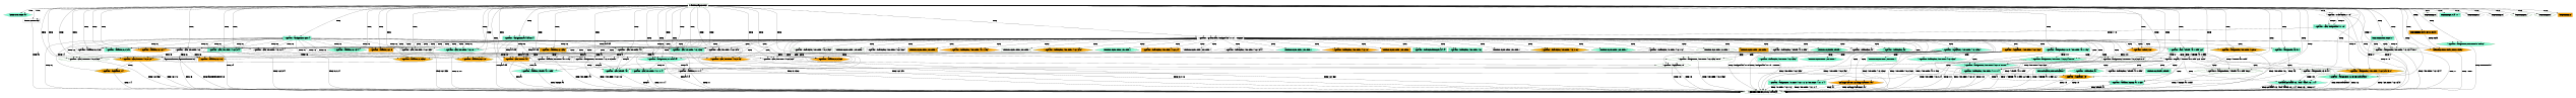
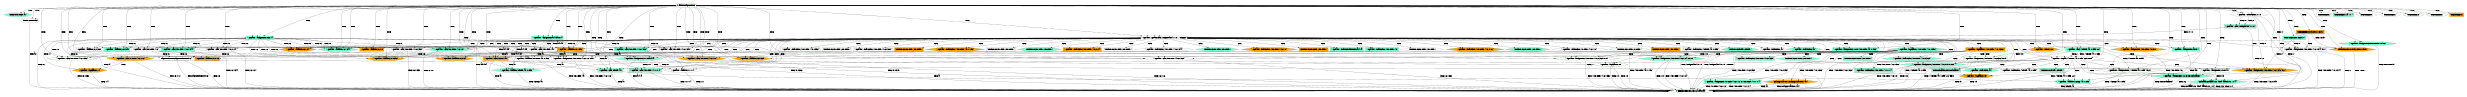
  digraph {
    node [color=gray40 fillcolor=white shape=box style=filled]
    n1 [color=darkgreen label="(METHOD,tftp_connect)"]
    n2 [fillcolor=aquamarine label="(PARAM,_QWORD *a1)" shape=hexagon]
    n3 [label="(PARAM,_BYTE *a2)"]
    n4 [fillcolor=aquamarine label="(<operator>.assignment,a1[148] = v4)"]
    n5 [color=darkgreen label="(IDENTIFIER,L,)"]
    n6 [fillcolor=aquamarine label="(<operator>.assignment,v6 = v4)"]
    n7 [fillcolor=aquamarine label="(IDENTIFIER,v7,if ( v7 ))"]
    n8 [label="(IDENTIFIER,L,)" shape=hexagon]
    n9 [label="(<operator>.greaterThan,(unsigned int)(v7 - 8) > 0xFFB0)"]
    n10 [label="(<operator>.subtraction,v7 - 8)" shape=hexagon]
    n11 [fillcolor=orange label="(RETURN,return result;,return result;)" shape=hexagon]
    n12 [fillcolor=orange label="(IDENTIFIER,result,return result;)"]
    n13 [color=darkgreen fillcolor=aquamarine label="(<operator>.assignment,LODWORD(v7) = 512)" shape=hexagon]
    n14 [fillcolor=aquamarine label="(LODWORD,LODWORD(v7))"]
    n15 [color=darkgreen label="(<operator>.cast,(_QWORD *)(v6 + 352))"]
    n16 [color=darkgreen fillcolor=orange label="(<operator>.addition,v6 + 352)"]
    n17 [color=darkgreen label="(<operator>.assignment,*(_QWORD *)(v6 + 352) = v8)" shape=hexagon]
    n18 [color=darkgreen label="(<operator>.cast,(_QWORD *)(v6 + 352))" shape=hexagon]
    n19 [color=darkgreen fillcolor=orange label="(<operator>.addition,v6 + 352)" shape=hexagon]
    n20 [color=darkgreen label="(<operator>.logicalNot,!v8)" shape=hexagon]
    n21 [label="(IDENTIFIER,L,)" shape=hexagon]
    n22 [fillcolor=aquamarine label="(<operator>.cast,(_QWORD *)(v6 + 360))"]
    n23 [label="(<operator>.addition,v6 + 360)"]
    n24 [color=darkgreen label="(<operator>.assignment,*(_QWORD *)(v6 + 360) = v9)"]
    n25 [label="(<operator>.cast,(_QWORD *)(v6 + 360))" shape=hexagon]
    n26 [fillcolor=orange label="(<operator>.addition,v6 + 360)" shape=hexagon]
    n27 [color=darkgreen fillcolor=orange label="(<operator>.logicalNot,!v9)" shape=hexagon]
    n28 [color=darkgreen label="(IDENTIFIER,L,)" shape=hexagon]
    n29 [fillcolor=aquamarine label="(<operator>.assignment,v10 = *((_DWORD *)a1 + 156))"]
    n30 [label="(<operator>.addition,(_DWORD *)a1 + 156)"]
    n31 [color=darkgreen label="(<operator>.cast,(_DWORD *)a1)"]
    n32 [label="(<operator>.cast,(_DWORD *)(v6 + 340))"]
    n33 [fillcolor=aquamarine label="(<operator>.addition,v6 + 340)"]
    n34 [color=darkgreen fillcolor=aquamarine label="(<operator>.assignment,*(_DWORD *)(v6 + 24) = v10)" shape=hexagon]
    n35 [label="(<operator>.cast,(_DWORD *)(v6 + 24))" shape=hexagon]
    n36 [fillcolor=orange label="(<operator>.addition,v6 + 24)" shape=hexagon]
    n37 [color=darkgreen label="(<operator>.assignment,*(_DWORD *)(v6 + 344) = v7)"]
    n38 [fillcolor=aquamarine label="(<operator>.cast,(_DWORD *)(v6 + 344))"]
    n39 [color=darkgreen fillcolor=aquamarine label="(<operator>.addition,v6 + 344)" shape=hexagon]
    n40 [fillcolor=aquamarine label="(<operator>.cast,(_DWORD *)(v6 + 8))" shape=hexagon]
    n41 [fillcolor=orange label="(<operator>.addition,v6 + 8)"]
    n42 [fillcolor=orange label="(<operator>.minus,-100)" shape=hexagon]
    n43 [fillcolor=aquamarine label="(<operator>.assignment,v11 = a1[14])" shape=hexagon]
    n44 [color=darkgreen fillcolor=orange label="(<operator>.assignment,*(_DWORD *)v6 = 0)" shape=hexagon]
    n45 [label="(<operator>.cast,(_DWORD *)v6)"]
    n46 [label="(<operator>.assignment,*(_QWORD *)(v6 + 16) = a1)"]
    n47 [fillcolor=orange label="(<operator>.cast,(_QWORD *)(v6 + 16))" shape=hexagon]
    n48 [fillcolor=orange label="(<operator>.addition,v6 + 16)"]
    n49 [color=darkgreen fillcolor=orange label="(<operator>.cast,(_WORD *)(v6 + 72))" shape=hexagon]
    n50 [color=darkgreen fillcolor=orange label="(<operator>.addition,v6 + 72)" shape=hexagon]
    n51 [color=darkgreen fillcolor=aquamarine label="(<operator>.cast,(_DWORD *)(v11 + 4))"]
    n52 [label="(<operator>.addition,v11 + 4)" shape=hexagon]
    n53 [label="(tftp_set_timeouts,tftp_set_timeouts(v6))"]
    n54 [label="(<operator>.equals,(*((_BYTE *)a1 + 895) & 2) == 0)" shape=hexagon]
    n55 [color=darkgreen fillcolor=aquamarine label="(<operator>.and,*((_BYTE *)a1 + 895) & 2)"]
    n56 [fillcolor=aquamarine label="(<operator>.addition,(_BYTE *)a1 + 895)" shape=hexagon]
    n57 [fillcolor=orange label="(<operator>.cast,(_BYTE *)a1)"]
    n58 [color=darkgreen fillcolor=aquamarine label="(<operator>.assignment,v12 = __errno_location())" shape=hexagon]
    n59 [color=darkgreen label="(<operator>.assignment,v13 = *a1)"]
    n60 [fillcolor=aquamarine label="(Curl_failf,Curl_failf(v13, \"bind() failed; %s\", v14))" shape=hexagon]
    n61 [color=darkgreen label="(IDENTIFIER,L,)" shape=hexagon]
    n62 [color=darkgreen label="(<operators>.assignmentOr,*((_BYTE *)a1 + 895) |= 2u)" shape=hexagon]
    n63 [fillcolor=aquamarine label="(<operator>.addition,(_BYTE *)a1 + 895)"]
    n64 [color=darkgreen fillcolor=aquamarine label="(<operator>.cast,(_BYTE *)a1)"]
    n65 [color=darkgreen fillcolor=aquamarine label="(<operator>.assignment,*a2 = 1)"]
    n66 [fillcolor=orange label="(IDENTIFIER,L,)"]
    n67 [color=darkgreen label="(METHOD_RETURN,__int64 __fastcall)" shape=hexagon]
    n68 [color=darkgreen fillcolor=orange label="(<operator>.logicalNot,!v4)" shape=hexagon]
    n69 [color=darkgreen fillcolor=orange label="(<operator>.assignment,*(_DWORD *)(v6 + 340) = v7)" shape=hexagon]
    n70 [fillcolor=aquamarine label="(<operator>.logicalNot,!*(_QWORD *)(v6 + 352))" shape=hexagon]
    n71 [color=darkgreen fillcolor=orange label="(<operator>.logicalNot,!*(_QWORD *)(v6 + 360))"]
    n72 [fillcolor=aquamarine label="(<operator>.assignment,*(_DWORD *)(v6 + 8) = -100)" shape=hexagon]
    n73 [color=darkgreen fillcolor=aquamarine label="(<operator>.assignment,*(_WORD *)(v6 + 72) = *(_DWORD *)(v11 + 4))"]
    n74 [fillcolor=orange label="(Curl_pgrsStartNow,Curl_pgrsStartNow(*a1))" shape=hexagon]
    n75 [color=darkgreen label="(<operator>.indirection,*(_QWORD *)(v6 + 352))"]
    n76 [color=darkgreen label="(UNKNOWN,_QWORD *,_QWORD *)"]
    n77 [label="(<operator>.indirection,*(_QWORD *)(v6 + 360))"]
    n78 [color=darkgreen fillcolor=orange label="(UNKNOWN,_QWORD *,_QWORD *)"]
    n79 [fillcolor=orange label="(<operator>.indirection,*((_DWORD *)a1 + 156))" shape=hexagon]
    n80 [color=darkgreen label="(UNKNOWN,_DWORD *,_DWORD *)"]
-   n81 [color=darkgreen fillcolor=orange label="(<operator>.indirection,*(_DWORD *)(v6 + 340))" shape=hexagon]
    n82 [color=darkgreen fillcolor=aquamarine label="(UNKNOWN,_DWORD *,_DWORD *)" shape=hexagon]
    n83 [fillcolor=orange label="(<operator>.indirection,*(_DWORD *)(v6 + 24))"]
    n84 [label="(UNKNOWN,_DWORD *,_DWORD *)"]
    n85 [label="(<operator>.indirection,*(_DWORD *)(v6 + 344))" shape=hexagon]
    n86 [fillcolor=aquamarine label="(UNKNOWN,_DWORD *,_DWORD *)" shape=hexagon]
    n87 [fillcolor=orange label="(<operator>.indirection,*(_DWORD *)(v6 + 8))" shape=hexagon]
    n88 [fillcolor=orange label="(UNKNOWN,_DWORD *,_DWORD *)"]
    n89 [color=darkgreen fillcolor=aquamarine label="(<operator>.indirectIndexAccess,a1[14])"]
    n90 [color=darkgreen fillcolor=aquamarine label="(<operator>.indirection,*(_DWORD *)v6)"]
    n91 [label="(UNKNOWN,_DWORD *,_DWORD *)" shape=hexagon]
    n92 [color=darkgreen fillcolor=orange label="(<operator>.indirection,*(_QWORD *)(v6 + 16))" shape=hexagon]
    n93 [color=darkgreen fillcolor=aquamarine label="(UNKNOWN,_QWORD *,_QWORD *)" shape=hexagon]
    n94 [label="(<operator>.indirection,*(_WORD *)(v6 + 72))" shape=hexagon]
    n95 [color=darkgreen label="(UNKNOWN,_WORD *,_WORD *)" shape=hexagon]
    n96 [color=darkgreen fillcolor=aquamarine label="(<operator>.indirection,*(_DWORD *)(v11 + 4))"]
    n97 [color=darkgreen fillcolor=orange label="(UNKNOWN,_DWORD *,_DWORD *)"]
    n98 [color=darkgreen label="(<operator>.indirection,*((_BYTE *)a1 + 895))"]
    n99 [color=darkgreen fillcolor=aquamarine label="(UNKNOWN,_BYTE *,_BYTE *)" shape=hexagon]
    n100 [label="(<operator>.indirection,*a1)"]
    n101 [color=darkgreen fillcolor=aquamarine label="(<operator>.indirection,*a2)" shape=hexagon]
    n102 [fillcolor=aquamarine label="(<operator>.cast,(unsigned int)(v7 - 8))"]
    n103 [fillcolor=aquamarine label="(__errno_location,__errno_location())"]
    n104 [color=darkgreen fillcolor=aquamarine label="(<operator>.indirection,*a1)" shape=hexagon]
    n105 [label="(<operator>.indirection,*((_BYTE *)a1 + 895))"]
    n106 [color=darkgreen fillcolor=aquamarine label="(UNKNOWN,_BYTE *,_BYTE *)"]
    n107 [fillcolor=aquamarine label="(<operator>.indirection,*(_QWORD *)(v6 + 352))"]
    n108 [fillcolor=aquamarine label="(UNKNOWN,_QWORD *,_QWORD *)" shape=hexagon]
    n109 [fillcolor=aquamarine label="(<operator>.indirection,*(_QWORD *)(v6 + 360))" shape=hexagon]
    n110 [color=darkgreen fillcolor=aquamarine label="(UNKNOWN,_QWORD *,_QWORD *)"]
    n1 -> n2 [label="DDG: "]
    n1 -> n3 [label="DDG: "]
    n1 -> n4 [label="DDG: "]
    n1 -> n5 [label="DDG: "]
    n1 -> n6 [label="DDG: "]
    n1 -> n7 [label="DDG: "]
    n1 -> n8 [label="DDG: "]
    n1 -> n9 [label="DDG: "]
    n1 -> n10 [label="DDG: "]
    n1 -> n11 [label="DDG: "]
    n1 -> n12 [label="DDG: "]
    n1 -> n13 [label="DDG: "]
    n1 -> n14 [label="DDG: "]
    n1 -> n15 [label="DDG: "]
    n1 -> n16 [label="DDG: "]
    n1 -> n17 [label="DDG: "]
    n1 -> n18 [label="DDG: "]
    n1 -> n19 [label="DDG: "]
    n1 -> n20 [label="DDG: "]
    n1 -> n21 [label="DDG: "]
    n1 -> n22 [label="DDG: "]
    n1 -> n23 [label="DDG: "]
    n1 -> n24 [label="DDG: "]
    n1 -> n25 [label="DDG: "]
    n1 -> n26 [label="DDG: "]
    n1 -> n27 [label="DDG: "]
    n1 -> n28 [label="DDG: "]
    n1 -> n29 [label="DDG: "]
    n1 -> n30 [label="DDG: "]
    n1 -> n31 [label="DDG: "]
    n1 -> n32 [label="DDG: "]
    n1 -> n33 [label="DDG: "]
    n1 -> n34 [label="DDG: "]
    n1 -> n35 [label="DDG: "]
    n1 -> n36 [label="DDG: "]
    n1 -> n37 [label="DDG: "]
    n1 -> n38 [label="DDG: "]
    n1 -> n39 [label="DDG: "]
    n1 -> n40 [label="DDG: "]
    n1 -> n41 [label="DDG: "]
    n1 -> n42 [label="DDG: "]
    n1 -> n43 [label="DDG: "]
    n1 -> n44 [label="DDG: "]
    n1 -> n45 [label="DDG: "]
    n1 -> n46 [label="DDG: "]
    n1 -> n47 [label="DDG: "]
    n1 -> n48 [label="DDG: "]
    n1 -> n49 [label="DDG: "]
    n1 -> n50 [label="DDG: "]
    n1 -> n51 [label="DDG: "]
    n1 -> n52 [label="DDG: "]
    n1 -> n53 [label="DDG: "]
    n1 -> n54 [label="DDG: "]
    n1 -> n55 [label="DDG: "]
    n1 -> n56 [label="DDG: "]
    n1 -> n57 [label="DDG: "]
    n1 -> n58 [label="DDG: "]
    n1 -> n59 [label="DDG: "]
    n1 -> n60 [label="DDG: "]
    n1 -> n61 [label="DDG: "]
    n1 -> n62 [label="DDG: "]
    n1 -> n63 [label="DDG: "]
    n1 -> n64 [label="DDG: "]
    n1 -> n65 [label="DDG: "]
    n1 -> n66 [label="DDG: "]
    n3 -> n67 [label="DDG: a2"]
    n4 -> n31 [label="DDG: a1[148]"]
    n4 -> n46 [label="DDG: a1[148]"]
    n4 -> n57 [label="DDG: a1[148]"]
    n4 -> n64 [label="DDG: a1[148]"]
    n4 -> n67 [label="DDG: a1[148]"]
    n6 -> n15 [label="DDG: v6"]
    n6 -> n16 [label="DDG: v6"]
    n6 -> n18 [label="DDG: v6"]
    n6 -> n19 [label="DDG: v6"]
    n6 -> n22 [label="DDG: v6"]
    n6 -> n23 [label="DDG: v6"]
    n6 -> n25 [label="DDG: v6"]
    n6 -> n26 [label="DDG: v6"]
    n6 -> n32 [label="DDG: v6"]
    n6 -> n33 [label="DDG: v6"]
    n6 -> n35 [label="DDG: v6"]
    n6 -> n36 [label="DDG: v6"]
    n6 -> n38 [label="DDG: v6"]
    n6 -> n39 [label="DDG: v6"]
    n6 -> n40 [label="DDG: v6"]
    n6 -> n41 [label="DDG: v6"]
    n6 -> n45 [label="DDG: v6"]
    n6 -> n67 [label="DDG: v6"]
    n6 -> n67 [label="DDG: v4"]
    n9 -> n11 [label="CDG: "]
    n9 -> n15 [label="CDG: "]
    n9 -> n16 [label="CDG: "]
    n9 -> n22 [label="CDG: "]
    n9 -> n23 [label="CDG: "]
    n9 -> n29 [label="CDG: "]
    n9 -> n30 [label="CDG: "]
    n9 -> n31 [label="CDG: "]
    n9 -> n32 [label="CDG: "]
    n9 -> n33 [label="CDG: "]
    n9 -> n34 [label="CDG: "]
    n9 -> n35 [label="CDG: "]
    n9 -> n36 [label="CDG: "]
    n9 -> n37 [label="CDG: "]
    n9 -> n38 [label="CDG: "]
    n9 -> n39 [label="CDG: "]
    n9 -> n40 [label="CDG: "]
    n9 -> n41 [label="CDG: "]
    n9 -> n42 [label="CDG: "]
    n9 -> n43 [label="CDG: "]
    n9 -> n44 [label="CDG: "]
    n9 -> n45 [label="CDG: "]
    n9 -> n46 [label="CDG: "]
    n9 -> n47 [label="CDG: "]
    n9 -> n48 [label="CDG: "]
    n9 -> n49 [label="CDG: "]
    n9 -> n50 [label="CDG: "]
    n9 -> n51 [label="CDG: "]
    n9 -> n52 [label="CDG: "]
    n9 -> n53 [label="CDG: "]
    n9 -> n54 [label="CDG: "]
    n9 -> n55 [label="CDG: "]
    n9 -> n56 [label="CDG: "]
    n9 -> n57 [label="CDG: "]
    n9 -> n65 [label="CDG: "]
    n9 -> n67 [label="DDG: (unsigned int)(v7 - 8) > 0xFFB0"]
    n9 -> n67 [label="DDG: (unsigned int)(v7 - 8)"]
    n9 -> n69 [label="CDG: "]
    n9 -> n70 [label="CDG: "]
    n9 -> n71 [label="CDG: "]
    n9 -> n72 [label="CDG: "]
    n9 -> n73 [label="CDG: "]
    n9 -> n74 [label="CDG: "]
    n9 -> n75 [label="CDG: "]
    n9 -> n76 [label="CDG: "]
    n9 -> n77 [label="CDG: "]
    n9 -> n78 [label="CDG: "]
    n9 -> n79 [label="CDG: "]
    n9 -> n80 [label="CDG: "]
-   n9 -> n81 [label="CDG: "]
    n9 -> n82 [label="CDG: "]
    n9 -> n83 [label="CDG: "]
    n9 -> n84 [label="CDG: "]
    n9 -> n85 [label="CDG: "]
    n9 -> n86 [label="CDG: "]
    n9 -> n87 [label="CDG: "]
    n9 -> n88 [label="CDG: "]
    n9 -> n89 [label="CDG: "]
    n9 -> n90 [label="CDG: "]
    n9 -> n91 [label="CDG: "]
    n9 -> n92 [label="CDG: "]
    n9 -> n93 [label="CDG: "]
    n9 -> n94 [label="CDG: "]
    n9 -> n95 [label="CDG: "]
    n9 -> n96 [label="CDG: "]
    n9 -> n97 [label="CDG: "]
    n9 -> n98 [label="CDG: "]
    n9 -> n99 [label="CDG: "]
    n9 -> n100 [label="CDG: "]
    n9 -> n101 [label="CDG: "]
    n10 -> n37 [label="DDG: v7"]
    n10 -> n67 [label="DDG: v7"]
    n10 -> n69 [label="DDG: v7"]
    n10 -> n102 [label="DDG: v7"]
    n10 -> n102 [label="DDG: 8"]
    n11 -> n67 [label="DDG: <RET>"]
    n12 -> n11 [label="DDG: result"]
    n13 -> n67 [label="DDG: LODWORD(v7)"]
    n14 -> n37 [label="DDG: v7"]
    n14 -> n69 [label="DDG: v7"]
    n15 -> n67 [label="DDG: v6 + 352"]
    n17 -> n67 [label="DDG: *(_QWORD *)(v6 + 352)"]
    n18 -> n67 [label="DDG: v6 + 352"]
    n20 -> n67 [label="DDG: v8"]
    n20 -> n67 [label="DDG: !v8"]
    n22 -> n67 [label="DDG: v6 + 360"]
    n24 -> n96 [label="DDG: *(_QWORD *)(v6 + 360)"]
    n25 -> n67 [label="DDG: v6 + 360"]
    n27 -> n67 [label="DDG: !v9"]
    n27 -> n67 [label="DDG: v9"]
    n29 -> n34 [label="DDG: v10"]
    n29 -> n67 [label="DDG: *((_DWORD *)a1 + 156)"]
    n30 -> n67 [label="DDG: (_DWORD *)a1"]
    n31 -> n30 [label="DDG: a1"]
    n31 -> n43 [label="DDG: a1"]
    n31 -> n46 [label="DDG: a1"]
    n31 -> n57 [label="DDG: a1"]
    n31 -> n64 [label="DDG: a1"]
    n32 -> n67 [label="DDG: v6 + 340"]
    n34 -> n67 [label="DDG: *(_DWORD *)(v6 + 24)"]
    n34 -> n67 [label="DDG: v10"]
    n35 -> n67 [label="DDG: v6 + 24"]
    n37 -> n67 [label="DDG: v7"]
    n37 -> n67 [label="DDG: *(_DWORD *)(v6 + 344)"]
    n38 -> n67 [label="DDG: v6 + 344"]
    n40 -> n67 [label="DDG: v6 + 8"]
    n42 -> n72 [label="DDG: 100"]
    n43 -> n51 [label="DDG: v11"]
-   n43 -> n52 [label="DDG: v41"]
+   n43 -> n52 [label="DDG: v11"]
    n43 -> n67 [label="DDG: a1[14]"]
    n44 -> n67 [label="DDG: *(_DWORD *)v6"]
    n45 -> n47 [label="DDG: v6"]
    n45 -> n48 [label="DDG: v6"]
    n45 -> n49 [label="DDG: v6"]
    n45 -> n50 [label="DDG: v6"]
    n45 -> n53 [label="DDG: v6"]
    n46 -> n67 [label="DDG: *(_QWORD *)(v6 + 16)"]
    n47 -> n67 [label="DDG: v6 + 16"]
    n49 -> n67 [label="DDG: v6 + 72"]
    n49 -> n68 [label="DDG: "]
    n49 -> n69 [label="DDG: "]
    n51 -> n67 [label="DDG: v11 + 4"]
    n52 -> n67 [label="DDG: v11"]
    n53 -> n67 [label="DDG: v6"]
    n53 -> n67 [label="DDG: tftp_set_timeouts(v6)"]
    n54 -> n58 [label="CDG: "]
    n54 -> n59 [label="CDG: "]
    n54 -> n60 [label="CDG: "]
    n54 -> n62 [label="CDG: "]
    n54 -> n63 [label="CDG: "]
    n54 -> n64 [label="CDG: "]
    n54 -> n67 [label="DDG: (*((_BYTE *)a1 + 895) & 2) == 0"]
    n54 -> n67 [label="DDG: *((_BYTE *)a1 + 895) & 2"]
    n54 -> n103 [label="CDG: "]
    n54 -> n104 [label="CDG: "]
    n54 -> n105 [label="CDG: "]
    n54 -> n106 [label="CDG: "]
    n55 -> n54 [label="DDG: *((_BYTE *)a1 + 895)"]
    n55 -> n54 [label="DDG: 2"]
    n55 -> n62 [label="DDG: *((_BYTE *)a1 + 895)"]
    n55 -> n67 [label="DDG: *((_BYTE *)a1 + 895)"]
    n56 -> n67 [label="DDG: (_BYTE *)a1"]
    n57 -> n56 [label="DDG: a1"]
    n57 -> n64 [label="DDG: a1"]
    n57 -> n67 [label="DDG: a1"]
    n58 -> n67 [label="DDG: v12"]
    n58 -> n67 [label="DDG: __errno_location()"]
    n59 -> n60 [label="DDG: v13"]
    n60 -> n67 [label="DDG: v14"]
    n60 -> n67 [label="DDG: Curl_failf(v13, \"bind() failed; %s\", v14)"]
    n60 -> n67 [label="DDG: v13"]
    n62 -> n67 [label="DDG: *((_BYTE *)a1 + 895)"]
    n63 -> n67 [label="DDG: (_BYTE *)a1"]
    n64 -> n63 [label="DDG: a1"]
    n64 -> n67 [label="DDG: a1"]
    n65 -> n67 [label="DDG: *a2"]
    n68 -> n6 [label="DDG: v4"]
    n68 -> n67 [label="DDG: !v4"]
    n69 -> n67 [label="DDG: *(_DWORD *)(v6 + 340)"]
    n70 -> n17 [label="CDG: "]
    n70 -> n18 [label="CDG: "]
    n70 -> n19 [label="CDG: "]
    n70 -> n20 [label="CDG: "]
    n70 -> n67 [label="DDG: *(_QWORD *)(v6 + 352)"]
    n70 -> n67 [label="DDG: !*(_QWORD *)(v6 + 352)"]
    n70 -> n107 [label="CDG: "]
    n70 -> n108 [label="CDG: "]
    n71 -> n24 [label="CDG: "]
    n71 -> n25 [label="CDG: "]
    n71 -> n26 [label="CDG: "]
    n71 -> n27 [label="CDG: "]
    n71 -> n67 [label="DDG: *(_QWORD *)(v6 + 360)"]
    n71 -> n67 [label="DDG: !*(_QWORD *)(v6 + 360)"]
    n71 -> n109 [label="CDG: "]
    n71 -> n110 [label="CDG: "]
    n72 -> n67 [label="DDG: *(_DWORD *)(v6 + 8)"]
    n72 -> n67 [label="DDG: -100"]
    n73 -> n67 [label="DDG: *(_DWORD *)(v11 + 4)"]
    n73 -> n67 [label="DDG: *(_WORD *)(v6 + 72)"]
    n74 -> n67 [label="DDG: Curl_pgrsStartNow(*a1)"]
    n74 -> n67 [label="DDG: *a1"]
    n102 -> n9 [label="DDG: v7 - 8"]
    n102 -> n67 [label="DDG: v7 - 8"]
  }
